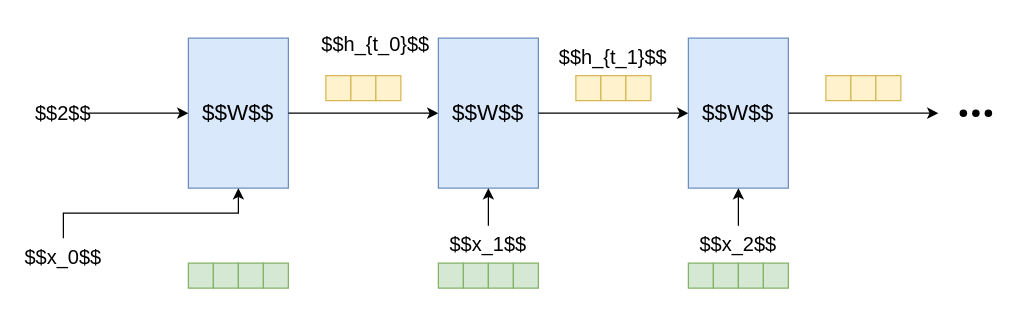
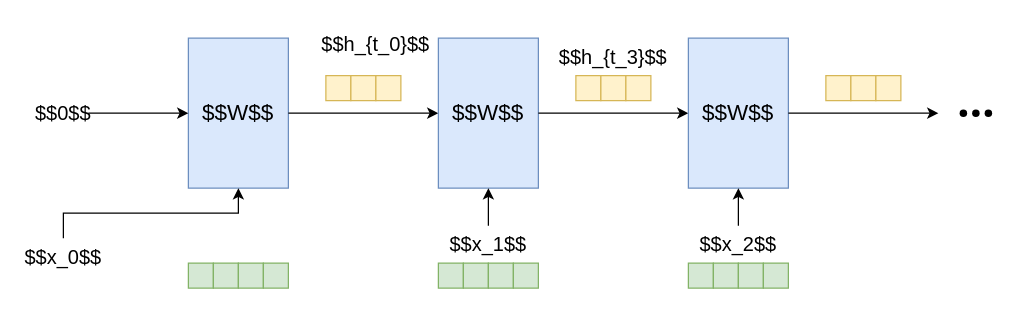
  <mxCell id="0" />
  <mxCell id="1" parent="0" />
  <mxCell id="2" value="&lt;font style=&quot;font-size: 18px;&quot;&gt;$$W$$&lt;/font&gt;" style="rounded=0;whiteSpace=wrap;html=1;fillColor=#dae8fc;strokeColor=#6c8ebf;" parent="1" vertex="1"><mxGeometry x="150" y="30" width="80" height="120" as="geometry" /></mxCell>
  <mxCell id="3" value="" style="group" parent="1" vertex="1" connectable="0"><mxGeometry x="260" y="60" width="60" height="20" as="geometry" /></mxCell>
  <mxCell id="4" value="" style="rounded=0;whiteSpace=wrap;html=1;fillColor=#fff2cc;strokeColor=#d6b656;" parent="3" vertex="1"><mxGeometry width="20" height="20" as="geometry" /></mxCell>
  <mxCell id="5" value="" style="rounded=0;whiteSpace=wrap;html=1;fillColor=#fff2cc;strokeColor=#d6b656;" parent="3" vertex="1"><mxGeometry x="20" width="20" height="20" as="geometry" /></mxCell>
  <mxCell id="6" value="" style="rounded=0;whiteSpace=wrap;html=1;fillColor=#fff2cc;strokeColor=#d6b656;" parent="3" vertex="1"><mxGeometry x="40" width="20" height="20" as="geometry" /></mxCell>
  <mxCell id="7" value="" style="group" parent="1" vertex="1" connectable="0"><mxGeometry x="150" y="210" width="80" height="20" as="geometry" /></mxCell>
  <mxCell id="8" value="" style="rounded=0;whiteSpace=wrap;html=1;fillColor=#d5e8d4;strokeColor=#82b366;" parent="7" vertex="1"><mxGeometry width="20" height="20" as="geometry" /></mxCell>
  <mxCell id="9" value="" style="rounded=0;whiteSpace=wrap;html=1;fillColor=#d5e8d4;strokeColor=#82b366;" parent="7" vertex="1"><mxGeometry x="20" width="20" height="20" as="geometry" /></mxCell>
  <mxCell id="10" value="" style="rounded=0;whiteSpace=wrap;html=1;fillColor=#d5e8d4;strokeColor=#82b366;" parent="7" vertex="1"><mxGeometry x="40" width="20" height="20" as="geometry" /></mxCell>
  <mxCell id="11" value="" style="rounded=0;whiteSpace=wrap;html=1;fillColor=#d5e8d4;strokeColor=#82b366;" parent="7" vertex="1"><mxGeometry x="60" width="20" height="20" as="geometry" /></mxCell>
  <mxCell id="12" style="edgeStyle=orthogonalEdgeStyle;rounded=0;orthogonalLoop=1;jettySize=auto;html=1;exitX=0.5;exitY=0;exitDx=0;exitDy=0;entryX=0.5;entryY=1;entryDx=0;entryDy=0;" parent="1" source="13" target="2" edge="1"><mxGeometry relative="1" as="geometry" /></mxCell>
  <mxCell id="13" value="&lt;font style=&quot;font-size: 16px;&quot;&gt;$$x_0$$&lt;/font&gt;" style="text;html=1;strokeColor=none;fillColor=none;align=center;verticalAlign=middle;whiteSpace=wrap;rounded=0;" parent="1" vertex="1"><mxGeometry x="20" y="190" width="60" height="30" as="geometry" /></mxCell>
  <mxCell id="14" value="&lt;font style=&quot;font-size: 16px;&quot;&gt;$$h_{t_0}$$&lt;/font&gt;" style="text;html=1;strokeColor=none;fillColor=none;align=center;verticalAlign=middle;whiteSpace=wrap;rounded=0;" parent="1" vertex="1"><mxGeometry x="270" y="20" width="60" height="30" as="geometry" /></mxCell>
  <mxCell id="15" value="" style="endArrow=classic;html=1;rounded=0;exitX=1;exitY=0.5;exitDx=0;exitDy=0;" edge="1" parent="1" source="2"><mxGeometry width="50" height="50" relative="1" as="geometry"><mxPoint x="420" y="220" as="sourcePoint" /><mxPoint x="350" y="90" as="targetPoint" /></mxGeometry></mxCell>
  <mxCell id="16" value="&lt;font style=&quot;font-size: 18px;&quot;&gt;$$W$$&lt;/font&gt;" style="rounded=0;whiteSpace=wrap;html=1;fillColor=#dae8fc;strokeColor=#6c8ebf;" vertex="1" parent="1"><mxGeometry x="350" y="30" width="80" height="120" as="geometry" /></mxCell>
  <mxCell id="17" value="" style="group" vertex="1" connectable="0" parent="1"><mxGeometry x="460" y="60" width="60" height="20" as="geometry" /></mxCell>
  <mxCell id="18" value="" style="rounded=0;whiteSpace=wrap;html=1;fillColor=#fff2cc;strokeColor=#d6b656;" vertex="1" parent="17"><mxGeometry width="20" height="20" as="geometry" /></mxCell>
  <mxCell id="19" value="" style="rounded=0;whiteSpace=wrap;html=1;fillColor=#fff2cc;strokeColor=#d6b656;" vertex="1" parent="17"><mxGeometry x="20" width="20" height="20" as="geometry" /></mxCell>
  <mxCell id="20" value="" style="rounded=0;whiteSpace=wrap;html=1;fillColor=#fff2cc;strokeColor=#d6b656;" vertex="1" parent="17"><mxGeometry x="40" width="20" height="20" as="geometry" /></mxCell>
  <mxCell id="21" value="" style="group" vertex="1" connectable="0" parent="1"><mxGeometry x="350" y="210" width="80" height="20" as="geometry" /></mxCell>
  <mxCell id="22" value="" style="rounded=0;whiteSpace=wrap;html=1;fillColor=#d5e8d4;strokeColor=#82b366;" vertex="1" parent="21"><mxGeometry width="20" height="20" as="geometry" /></mxCell>
  <mxCell id="23" value="" style="rounded=0;whiteSpace=wrap;html=1;fillColor=#d5e8d4;strokeColor=#82b366;" vertex="1" parent="21"><mxGeometry x="20" width="20" height="20" as="geometry" /></mxCell>
  <mxCell id="24" value="" style="rounded=0;whiteSpace=wrap;html=1;fillColor=#d5e8d4;strokeColor=#82b366;" vertex="1" parent="21"><mxGeometry x="40" width="20" height="20" as="geometry" /></mxCell>
  <mxCell id="25" value="" style="rounded=0;whiteSpace=wrap;html=1;fillColor=#d5e8d4;strokeColor=#82b366;" vertex="1" parent="21"><mxGeometry x="60" width="20" height="20" as="geometry" /></mxCell>
  <mxCell id="26" style="edgeStyle=orthogonalEdgeStyle;rounded=0;orthogonalLoop=1;jettySize=auto;html=1;exitX=0.5;exitY=0;exitDx=0;exitDy=0;entryX=0.5;entryY=1;entryDx=0;entryDy=0;" edge="1" parent="1" source="27" target="16"><mxGeometry relative="1" as="geometry" /></mxCell>
  <mxCell id="27" value="&lt;font style=&quot;font-size: 16px;&quot;&gt;$$x_1$$&lt;/font&gt;" style="text;html=1;strokeColor=none;fillColor=none;align=center;verticalAlign=middle;whiteSpace=wrap;rounded=0;" vertex="1" parent="1"><mxGeometry x="360" y="180" width="60" height="30" as="geometry" /></mxCell>
- <mxCell id="28" value="&lt;font style=&quot;font-size: 16px;&quot;&gt;$$h_{t_1}$$&lt;/font&gt;" style="text;html=1;strokeColor=none;fillColor=none;align=center;verticalAlign=middle;whiteSpace=wrap;rounded=0;" vertex="1" parent="1"><mxGeometry x="460" y="30" width="60" height="30" as="geometry" /></mxCell>
+ <mxCell id="28" value="&lt;font style=&quot;font-size: 16px;&quot;&gt;$$h_{t_3}$$&lt;/font&gt;" style="text;html=1;strokeColor=none;fillColor=none;align=center;verticalAlign=middle;whiteSpace=wrap;rounded=0;" vertex="1" parent="1"><mxGeometry x="460" y="30" width="60" height="30" as="geometry" /></mxCell>
  <mxCell id="29" value="" style="endArrow=classic;html=1;rounded=0;exitX=1;exitY=0.5;exitDx=0;exitDy=0;" edge="1" parent="1" source="16"><mxGeometry width="50" height="50" relative="1" as="geometry"><mxPoint x="620" y="220" as="sourcePoint" /><mxPoint x="550" y="90" as="targetPoint" /></mxGeometry></mxCell>
  <mxCell id="30" value="&lt;font style=&quot;font-size: 18px;&quot;&gt;$$W$$&lt;/font&gt;" style="rounded=0;whiteSpace=wrap;html=1;fillColor=#dae8fc;strokeColor=#6c8ebf;" vertex="1" parent="1"><mxGeometry x="550" y="30" width="80" height="120" as="geometry" /></mxCell>
  <mxCell id="31" value="" style="group" vertex="1" connectable="0" parent="1"><mxGeometry x="660" y="60" width="60" height="20" as="geometry" /></mxCell>
  <mxCell id="32" value="" style="rounded=0;whiteSpace=wrap;html=1;fillColor=#fff2cc;strokeColor=#d6b656;" vertex="1" parent="31"><mxGeometry width="20" height="20" as="geometry" /></mxCell>
  <mxCell id="33" value="" style="rounded=0;whiteSpace=wrap;html=1;fillColor=#fff2cc;strokeColor=#d6b656;" vertex="1" parent="31"><mxGeometry x="20" width="20" height="20" as="geometry" /></mxCell>
  <mxCell id="34" value="" style="rounded=0;whiteSpace=wrap;html=1;fillColor=#fff2cc;strokeColor=#d6b656;" vertex="1" parent="31"><mxGeometry x="40" width="20" height="20" as="geometry" /></mxCell>
  <mxCell id="35" value="" style="group" vertex="1" connectable="0" parent="1"><mxGeometry x="550" y="210" width="80" height="20" as="geometry" /></mxCell>
  <mxCell id="36" value="" style="rounded=0;whiteSpace=wrap;html=1;fillColor=#d5e8d4;strokeColor=#82b366;" vertex="1" parent="35"><mxGeometry width="20" height="20" as="geometry" /></mxCell>
  <mxCell id="37" value="" style="rounded=0;whiteSpace=wrap;html=1;fillColor=#d5e8d4;strokeColor=#82b366;" vertex="1" parent="35"><mxGeometry x="20" width="20" height="20" as="geometry" /></mxCell>
  <mxCell id="38" value="" style="rounded=0;whiteSpace=wrap;html=1;fillColor=#d5e8d4;strokeColor=#82b366;" vertex="1" parent="35"><mxGeometry x="40" width="20" height="20" as="geometry" /></mxCell>
  <mxCell id="39" value="" style="rounded=0;whiteSpace=wrap;html=1;fillColor=#d5e8d4;strokeColor=#82b366;" vertex="1" parent="35"><mxGeometry x="60" width="20" height="20" as="geometry" /></mxCell>
  <mxCell id="40" style="edgeStyle=orthogonalEdgeStyle;rounded=0;orthogonalLoop=1;jettySize=auto;html=1;exitX=0.5;exitY=0;exitDx=0;exitDy=0;entryX=0.5;entryY=1;entryDx=0;entryDy=0;" edge="1" parent="1" source="41" target="30"><mxGeometry relative="1" as="geometry" /></mxCell>
  <mxCell id="41" value="&lt;font style=&quot;font-size: 16px;&quot;&gt;$$x_2$$&lt;/font&gt;" style="text;html=1;strokeColor=none;fillColor=none;align=center;verticalAlign=middle;whiteSpace=wrap;rounded=0;" vertex="1" parent="1"><mxGeometry x="560" y="180" width="60" height="30" as="geometry" /></mxCell>
  <mxCell id="42" value="" style="endArrow=classic;html=1;rounded=0;exitX=1;exitY=0.5;exitDx=0;exitDy=0;" edge="1" parent="1" source="30"><mxGeometry width="50" height="50" relative="1" as="geometry"><mxPoint x="820" y="220" as="sourcePoint" /><mxPoint x="750" y="90" as="targetPoint" /></mxGeometry></mxCell>
  <mxCell id="43" value="" style="shape=waypoint;sketch=0;fillStyle=solid;size=6;pointerEvents=1;points=[];fillColor=none;resizable=0;rotatable=0;perimeter=centerPerimeter;snapToPoint=1;" vertex="1" parent="1"><mxGeometry x="760" y="80" width="20" height="20" as="geometry" /></mxCell>
  <mxCell id="44" value="" style="shape=waypoint;sketch=0;fillStyle=solid;size=6;pointerEvents=1;points=[];fillColor=none;resizable=0;rotatable=0;perimeter=centerPerimeter;snapToPoint=1;fontStyle=1" vertex="1" parent="1"><mxGeometry x="770" y="80" width="20" height="20" as="geometry" /></mxCell>
  <mxCell id="45" value="" style="shape=waypoint;sketch=0;fillStyle=solid;size=6;pointerEvents=1;points=[];fillColor=none;resizable=0;rotatable=0;perimeter=centerPerimeter;snapToPoint=1;" vertex="1" parent="1"><mxGeometry x="780" y="80" width="20" height="20" as="geometry" /></mxCell>
  <mxCell id="46" value="" style="endArrow=classic;html=1;rounded=0;entryX=0;entryY=0.5;entryDx=0;entryDy=0;" edge="1" parent="1" target="2"><mxGeometry width="50" height="50" relative="1" as="geometry"><mxPoint x="70" y="90" as="sourcePoint" /><mxPoint x="450" y="170" as="targetPoint" /></mxGeometry></mxCell>
- <mxCell id="47" value="&lt;font style=&quot;font-size: 16px;&quot;&gt;$$2$$&lt;/font&gt;" style="text;html=1;strokeColor=none;fillColor=none;align=center;verticalAlign=middle;whiteSpace=wrap;rounded=0;" vertex="1" parent="1"><mxGeometry x="20" y="75" width="60" height="30" as="geometry" /></mxCell>
+ <mxCell id="47" value="&lt;font style=&quot;font-size: 16px;&quot;&gt;$$0$$&lt;/font&gt;" style="text;html=1;strokeColor=none;fillColor=none;align=center;verticalAlign=middle;whiteSpace=wrap;rounded=0;" vertex="1" parent="1"><mxGeometry x="20" y="75" width="60" height="30" as="geometry" /></mxCell>
